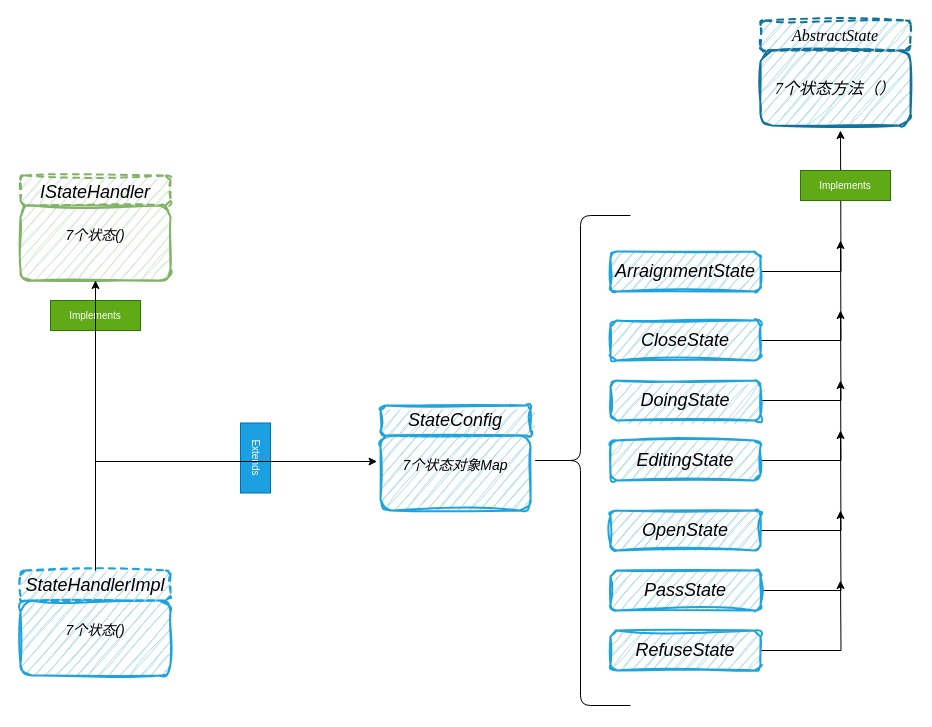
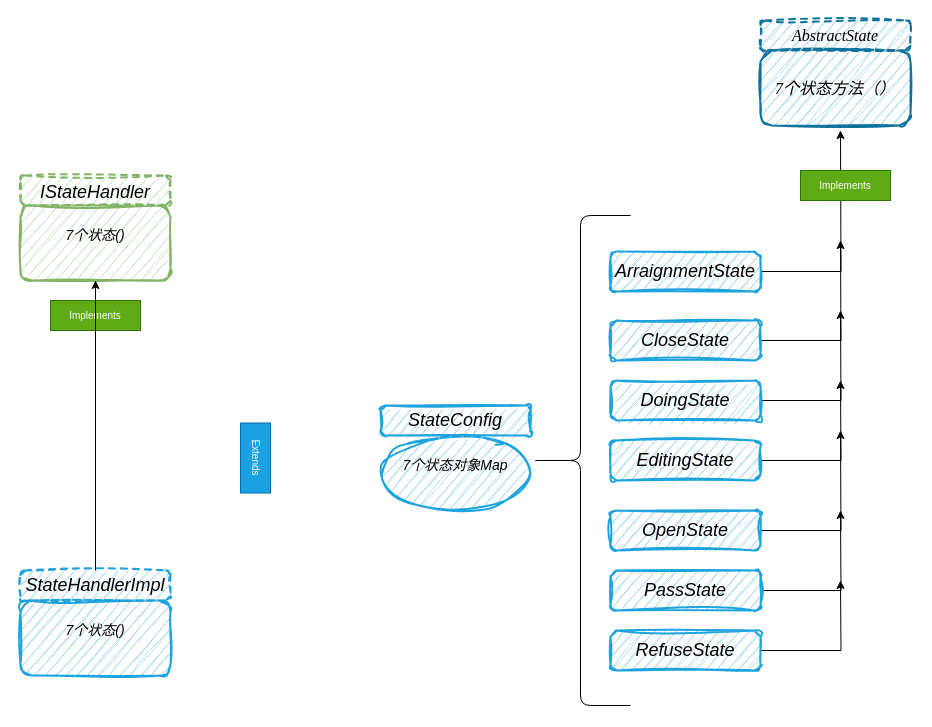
  <mxCell id="0" />
  <mxCell id="1" parent="0" />
  <mxCell id="2" value="" style="group" vertex="1" connectable="0" parent="1"><mxGeometry x="20" y="175" width="150" height="105" as="geometry" /></mxCell>
  <mxCell id="3" value="7个状态()&#10;" style="rounded=1;fillColor=#d5e8d4;strokeColor=#82b366;strokeWidth=2;glass=0;shadow=0;perimeterSpacing=0;fillStyle=auto;fontFamily=Helvetica;fontSize=14;fontColor=#030303;sketch=1;curveFitting=1;jiggle=2;fontStyle=2" vertex="1" parent="2"><mxGeometry y="30" width="150" height="75" as="geometry" /></mxCell>
  <mxCell id="4" value="IStateHandler" style="rounded=1;fillColor=#d5e8d4;strokeColor=#82b366;strokeWidth=2;glass=0;shadow=0;perimeterSpacing=0;fillStyle=auto;fontFamily=Helvetica;fontSize=18;fontColor=#030303;sketch=1;curveFitting=1;jiggle=2;fontStyle=2;dashed=1;" vertex="1" parent="2"><mxGeometry width="150" height="30" as="geometry" /></mxCell>
  <mxCell id="5" value="" style="group" vertex="1" connectable="0" parent="1"><mxGeometry x="20" y="570" width="150" height="105.0" as="geometry" /></mxCell>
  <mxCell id="6" value="7个状态()&#10;" style="whiteSpace=wrap;fontSize=14;fontFamily=Helvetica;rounded=1;strokeWidth=2;glass=0;shadow=0;fillStyle=auto;sketch=1;curveFitting=1;jiggle=2;fillColor=#b1ddf0;strokeColor=#1DA3DD;aspect=fixed;verticalAlign=middle;fontStyle=2" vertex="1" parent="5"><mxGeometry y="30.0" width="150" height="75" as="geometry" /></mxCell>
  <mxCell id="7" value="StateHandlerImpl" style="whiteSpace=wrap;fontSize=18;fontFamily=Helvetica;rounded=1;strokeWidth=2;glass=0;shadow=0;fillStyle=auto;sketch=1;curveFitting=1;jiggle=2;fillColor=#b1ddf0;strokeColor=#1DA3DD;verticalAlign=middle;fontStyle=2;dashed=1;" vertex="1" parent="5"><mxGeometry width="150" height="30" as="geometry" /></mxCell>
  <mxCell id="8" value="Implements" style="text;align=center;verticalAlign=middle;resizable=0;points=[];autosize=1;strokeColor=#2D7600;fillColor=#60a917;fontSize=10;fontColor=#ffffff;" vertex="1" parent="1"><mxGeometry x="50" y="300" width="90" height="30" as="geometry" /></mxCell>
  <mxCell id="9" value="" style="group" vertex="1" connectable="0" parent="1"><mxGeometry x="380" y="405" width="150" height="105.0" as="geometry" /></mxCell>
- <mxCell id="10" value="7个状态对象Map&#10;" style="whiteSpace=wrap;fontSize=14;fontFamily=Helvetica;rounded=1;strokeWidth=2;glass=0;shadow=0;fillStyle=auto;sketch=1;curveFitting=1;jiggle=2;fillColor=#b1ddf0;strokeColor=#1DA3DD;aspect=fixed;verticalAlign=middle;fontStyle=2" vertex="1" parent="9"><mxGeometry y="30.0" width="150" height="75" as="geometry" /></mxCell>
+ <mxCell id="10" value="7个状态对象Map&#10;" style="ellipse;whiteSpace=wrap;fontSize=14;fontFamily=Helvetica;strokeWidth=2;glass=0;shadow=0;fillStyle=auto;sketch=1;curveFitting=1;jiggle=2;fillColor=#b1ddf0;strokeColor=#1DA3DD;aspect=fixed;verticalAlign=middle;fontStyle=2;" vertex="1" parent="9"><mxGeometry y="30.0" width="150" height="75" as="geometry" /></mxCell>
  <mxCell id="11" value="StateConfig" style="whiteSpace=wrap;fontSize=18;fontFamily=Helvetica;rounded=1;strokeWidth=2;glass=0;shadow=0;fillStyle=auto;sketch=1;curveFitting=1;jiggle=2;fillColor=#b1ddf0;strokeColor=#1DA3DD;verticalAlign=middle;fontStyle=2" vertex="1" parent="9"><mxGeometry width="150" height="30" as="geometry" /></mxCell>
  <mxCell id="12" value="Extends" style="text;align=center;verticalAlign=middle;resizable=0;points=[];autosize=1;strokeColor=#006EAF;fillColor=#1ba1e2;fontColor=#ffffff;fontSize=10;rotation=90;" vertex="1" parent="1"><mxGeometry x="220" y="442.5" width="70" height="30" as="geometry" /></mxCell>
  <mxCell id="13" value="" style="group" vertex="1" connectable="0" parent="1"><mxGeometry x="760" y="20" width="150" height="105" as="geometry" /></mxCell>
  <mxCell id="14" value="7个状态方法（）" style="whiteSpace=wrap;fontSize=16;fontFamily=Georgia;rounded=1;strokeWidth=2;glass=0;shadow=0;fillStyle=auto;sketch=1;curveFitting=1;jiggle=2;fillColor=#b1ddf0;strokeColor=#10739e;aspect=fixed;verticalAlign=middle;fontStyle=2" vertex="1" parent="13"><mxGeometry y="30" width="150" height="75" as="geometry" /></mxCell>
  <mxCell id="15" value="AbstractState" style="whiteSpace=wrap;fontSize=16;fontFamily=Georgia;rounded=1;strokeWidth=2;glass=0;shadow=0;fillStyle=auto;sketch=1;curveFitting=1;jiggle=2;fillColor=#b1ddf0;strokeColor=#10739e;verticalAlign=middle;fontStyle=2;dashed=1;" vertex="1" parent="13"><mxGeometry width="150" height="30" as="geometry" /></mxCell>
  <mxCell id="16" style="edgeStyle=orthogonalEdgeStyle;rounded=0;orthogonalLoop=1;jettySize=auto;html=1;" edge="1" parent="1" source="17"><mxGeometry relative="1" as="geometry"><mxPoint x="840" y="130" as="targetPoint" /></mxGeometry></mxCell>
  <mxCell id="17" value="ArraignmentState" style="whiteSpace=wrap;fontSize=18;fontFamily=Helvetica;rounded=1;strokeWidth=2;glass=0;shadow=0;fillStyle=auto;sketch=1;curveFitting=1;jiggle=2;fillColor=#b1ddf0;strokeColor=#1DA3DD;verticalAlign=middle;fontStyle=2" vertex="1" parent="1"><mxGeometry x="610" y="251" width="150" height="40" as="geometry" /></mxCell>
  <mxCell id="18" style="edgeStyle=orthogonalEdgeStyle;rounded=0;orthogonalLoop=1;jettySize=auto;html=1;" edge="1" parent="1" source="19"><mxGeometry relative="1" as="geometry"><mxPoint x="840" y="240" as="targetPoint" /></mxGeometry></mxCell>
  <mxCell id="19" value="CloseState" style="whiteSpace=wrap;fontSize=18;fontFamily=Helvetica;rounded=1;strokeWidth=2;glass=0;shadow=0;fillStyle=auto;sketch=1;curveFitting=1;jiggle=2;fillColor=#b1ddf0;strokeColor=#1DA3DD;verticalAlign=middle;fontStyle=2" vertex="1" parent="1"><mxGeometry x="610" y="320" width="150" height="40" as="geometry" /></mxCell>
  <mxCell id="20" style="edgeStyle=orthogonalEdgeStyle;rounded=0;orthogonalLoop=1;jettySize=auto;html=1;" edge="1" parent="1" source="21"><mxGeometry relative="1" as="geometry"><mxPoint x="840" y="310" as="targetPoint" /></mxGeometry></mxCell>
  <mxCell id="21" value="DoingState" style="whiteSpace=wrap;fontSize=18;fontFamily=Helvetica;rounded=1;strokeWidth=2;glass=0;shadow=0;fillStyle=auto;sketch=1;curveFitting=1;jiggle=2;fillColor=#b1ddf0;strokeColor=#1DA3DD;verticalAlign=middle;fontStyle=2" vertex="1" parent="1"><mxGeometry x="610" y="380" width="150" height="40" as="geometry" /></mxCell>
  <mxCell id="22" style="edgeStyle=orthogonalEdgeStyle;rounded=0;orthogonalLoop=1;jettySize=auto;html=1;" edge="1" parent="1" source="23"><mxGeometry relative="1" as="geometry"><mxPoint x="840" y="380" as="targetPoint" /></mxGeometry></mxCell>
  <mxCell id="23" value="EditingState" style="whiteSpace=wrap;fontSize=18;fontFamily=Helvetica;rounded=1;strokeWidth=2;glass=0;shadow=0;fillStyle=auto;sketch=1;curveFitting=1;jiggle=2;fillColor=#b1ddf0;strokeColor=#1DA3DD;verticalAlign=middle;fontStyle=2" vertex="1" parent="1"><mxGeometry x="610" y="440" width="150" height="40" as="geometry" /></mxCell>
  <mxCell id="24" style="edgeStyle=orthogonalEdgeStyle;rounded=0;orthogonalLoop=1;jettySize=auto;html=1;" edge="1" parent="1" source="25"><mxGeometry relative="1" as="geometry"><mxPoint x="840" y="430" as="targetPoint" /></mxGeometry></mxCell>
  <mxCell id="25" value="OpenState" style="whiteSpace=wrap;fontSize=18;fontFamily=Helvetica;rounded=1;strokeWidth=2;glass=0;shadow=0;fillStyle=auto;sketch=1;curveFitting=1;jiggle=2;fillColor=#b1ddf0;strokeColor=#1DA3DD;verticalAlign=middle;fontStyle=2" vertex="1" parent="1"><mxGeometry x="610" y="510" width="150" height="40" as="geometry" /></mxCell>
  <mxCell id="26" style="edgeStyle=orthogonalEdgeStyle;rounded=0;orthogonalLoop=1;jettySize=auto;html=1;" edge="1" parent="1" source="27"><mxGeometry relative="1" as="geometry"><mxPoint x="840" y="510" as="targetPoint" /></mxGeometry></mxCell>
  <mxCell id="27" value="PassState" style="whiteSpace=wrap;fontSize=18;fontFamily=Helvetica;rounded=1;strokeWidth=2;glass=0;shadow=0;fillStyle=auto;sketch=1;curveFitting=1;jiggle=2;fillColor=#b1ddf0;strokeColor=#1DA3DD;verticalAlign=middle;fontStyle=2" vertex="1" parent="1"><mxGeometry x="610" y="570" width="150" height="40" as="geometry" /></mxCell>
  <mxCell id="28" style="edgeStyle=orthogonalEdgeStyle;rounded=0;orthogonalLoop=1;jettySize=auto;html=1;" edge="1" parent="1" source="29"><mxGeometry relative="1" as="geometry"><mxPoint x="840" y="580" as="targetPoint" /></mxGeometry></mxCell>
  <mxCell id="29" value="RefuseState" style="whiteSpace=wrap;fontSize=18;fontFamily=Helvetica;rounded=1;strokeWidth=2;glass=0;shadow=0;fillStyle=auto;sketch=1;curveFitting=1;jiggle=2;fillColor=#b1ddf0;strokeColor=#1DA3DD;verticalAlign=middle;fontStyle=2" vertex="1" parent="1"><mxGeometry x="610" y="630" width="150" height="40" as="geometry" /></mxCell>
  <mxCell id="30" value="" style="shape=curlyBracket;whiteSpace=wrap;html=1;rounded=1;labelPosition=left;verticalLabelPosition=middle;align=right;verticalAlign=middle;" vertex="1" parent="1"><mxGeometry x="530" y="215" width="100" height="490" as="geometry" /></mxCell>
  <mxCell id="31" value="Implements" style="text;align=center;verticalAlign=middle;resizable=0;points=[];autosize=1;strokeColor=#2D7600;fillColor=#60a917;fontSize=10;fontColor=#ffffff;" vertex="1" parent="1"><mxGeometry x="800" y="170" width="90" height="30" as="geometry" /></mxCell>
  <mxCell id="32" style="edgeStyle=orthogonalEdgeStyle;rounded=0;orthogonalLoop=1;jettySize=auto;html=1;entryX=0.5;entryY=1;entryDx=0;entryDy=0;" edge="1" parent="1" source="7" target="3"><mxGeometry relative="1" as="geometry" /></mxCell>
- <mxCell id="33" style="edgeStyle=orthogonalEdgeStyle;rounded=0;orthogonalLoop=1;jettySize=auto;html=1;entryX=-0.023;entryY=0.347;entryDx=0;entryDy=0;entryPerimeter=0;" edge="1" parent="1" source="7" target="10"><mxGeometry relative="1" as="geometry"><mxPoint x="170" y="360" as="targetPoint" /><Array as="points"><mxPoint x="95" y="461" /></Array></mxGeometry></mxCell>
